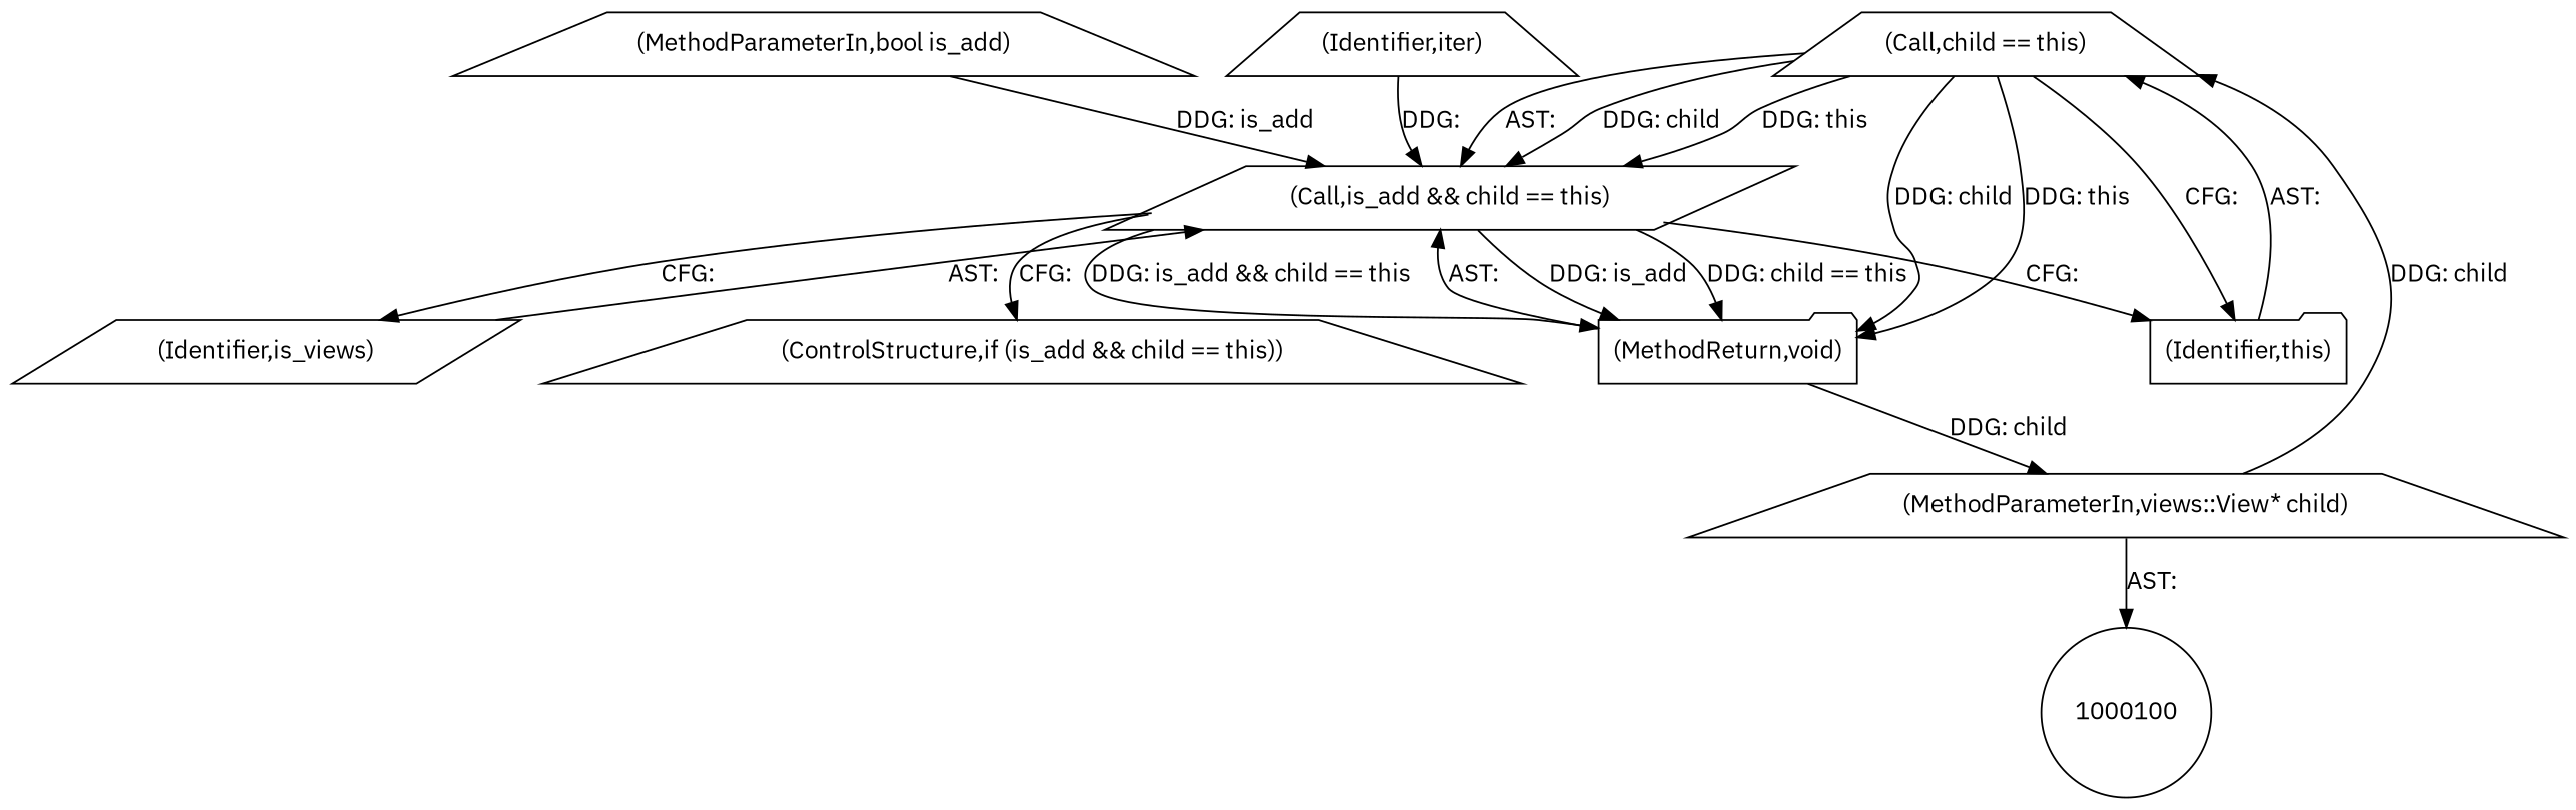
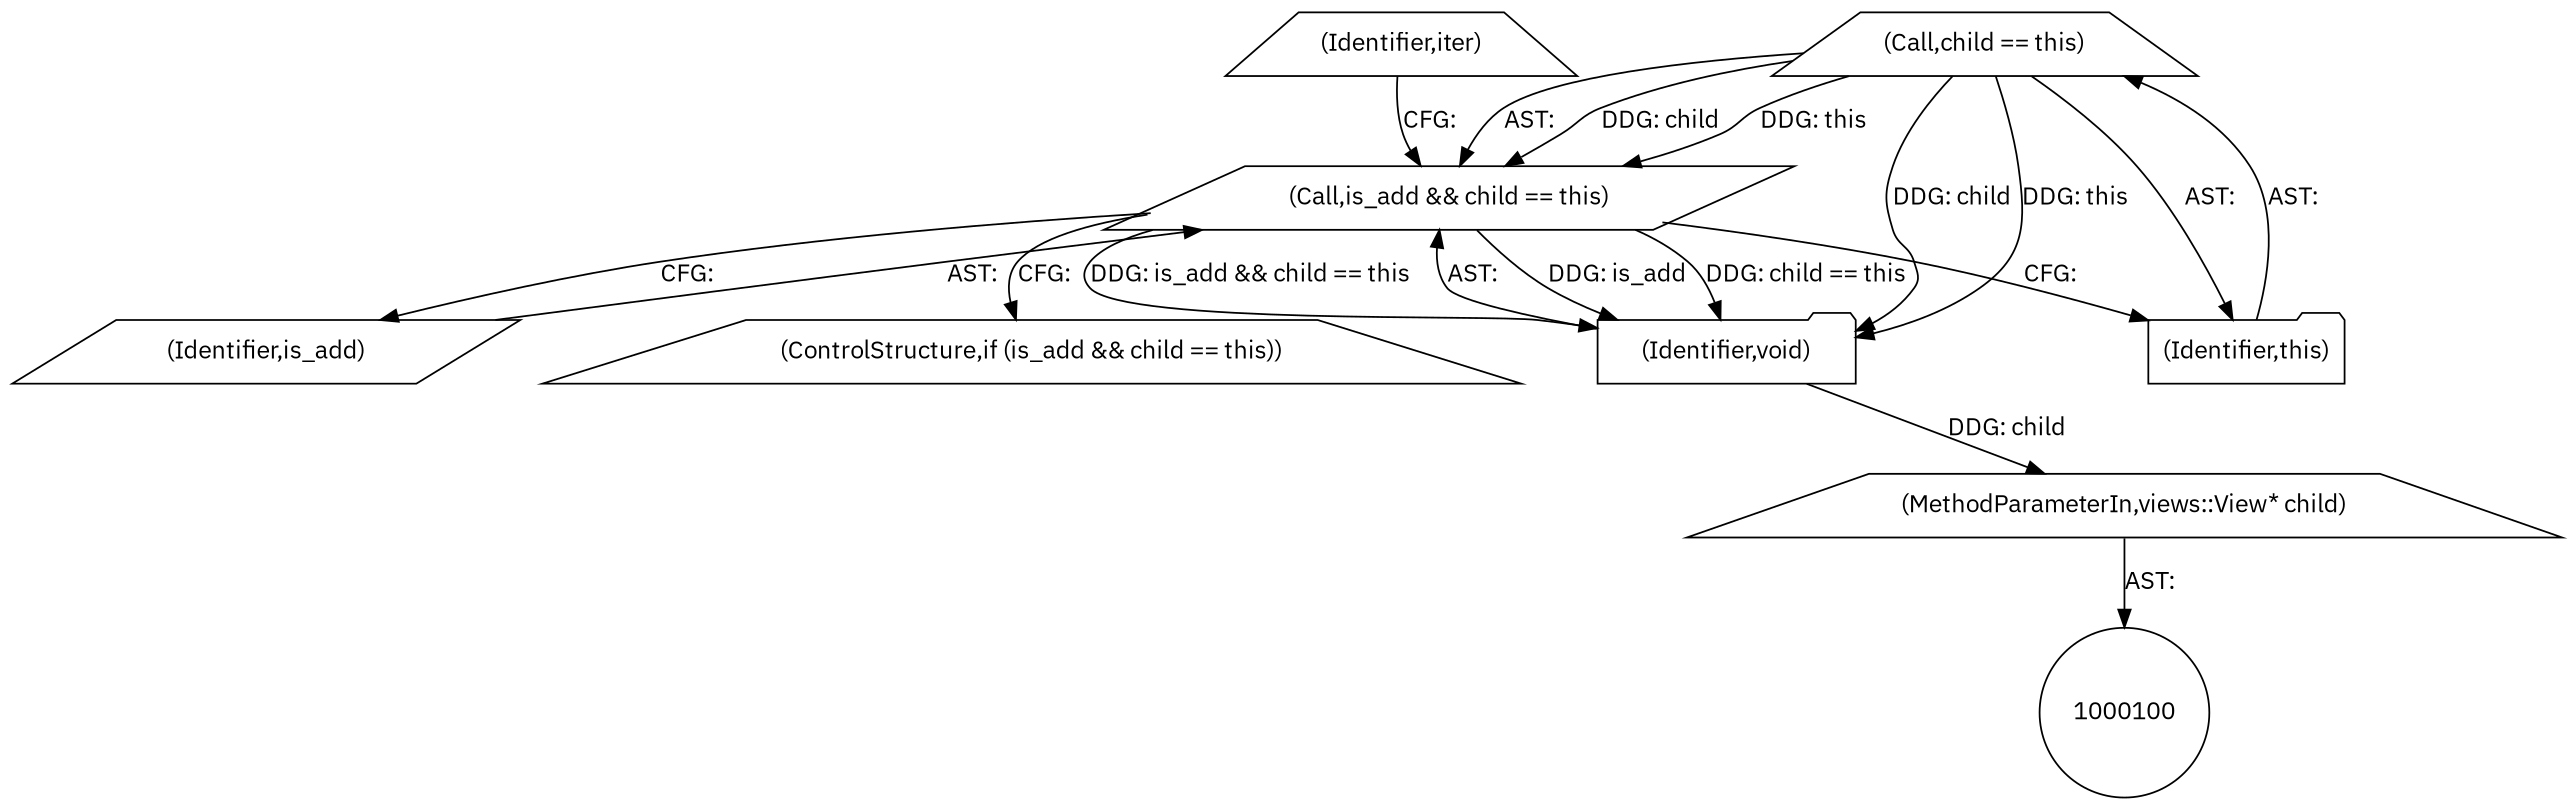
  digraph {
    fontname="IBM Plex Sans"
    node [fontname="IBM Plex Sans" shape=trapezium]
    edge [fontname="IBM Plex Sans"]
    n1 [label="(Call,child == this)"]
    n2 [label="(Call,is_add && child == this)" shape=parallelogram]
    n3 [label="(Identifier,this)" shape=folder]
-   n4 [label="(MethodReturn,void)" shape=folder]
-   n5 [label="(Identifier,is_views)" shape=parallelogram]
+   n4 [label="(Identifier,void)" shape=folder]
+   n5 [label="(Identifier,is_add)" shape=parallelogram]
    n6 [label="(ControlStructure,if (is_add && child == this))"]
    n7 [label="(MethodParameterIn,views::View* child)"]
    1000100 [shape=circle]
-   n9 [label="(MethodParameterIn,bool is_add)"]
    n10 [label="(Identifier,iter)"]
    n1 -> n2 [label="AST: "]
    n1 -> n2 [label="DDG: child"]
    n1 -> n2 [label="DDG: this"]
-   n1 -> n3 [label="CFG: "]
+   n1 -> n3 [label="AST: "]
    n1 -> n4 [label="DDG: this"]
    n1 -> n4 [label="DDG: child"]
    n2 -> n3 [label="CFG: "]
    n2 -> n4 [label="DDG: is_add"]
    n2 -> n4 [label="DDG: child == this"]
    n2 -> n4 [label="DDG: is_add && child == this"]
    n2 -> n5 [label="CFG: "]
    n2 -> n6 [label="CFG: "]
    n3 -> n1 [label="AST: "]
    n4 -> n2 [label="AST: "]
    n4 -> n7 [label="DDG: child"]
    n5 -> n2 [label="AST: "]
-   n7 -> n1 [label="DDG: child"]
    n7 -> 1000100 [label="AST: "]
-   n9 -> n2 [label="DDG: is_add"]
-   n10 -> n2 [label="DDG: "]
+   n10 -> n2 [label="CFG: "]
  }
